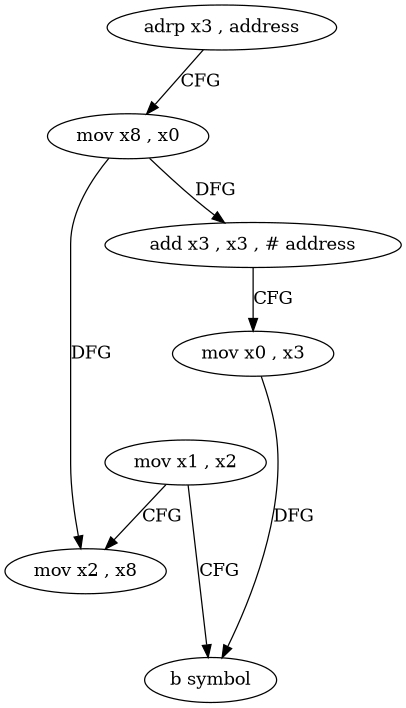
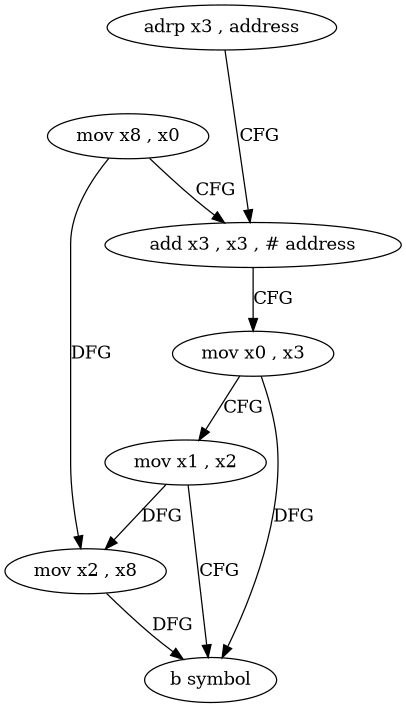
  digraph {
    n1 [label="adrp x3 , address"]
    n2 [label="mov x8 , x0"]
    n3 [label="add x3 , x3 , # address"]
    n4 [label="mov x2 , x8"]
    n5 [label="mov x0 , x3"]
    n6 [label="b symbol"]
    n7 [label="mov x1 , x2"]
-   n1 -> n2 [label=CFG]
-   n2 -> n3 [label=DFG]
+   n1 -> n3 [label=CFG]
+   n2 -> n3 [label=CFG]
    n2 -> n4 [label=DFG]
    n3 -> n5 [label=CFG]
+   n4 -> n6 [label=DFG]
    n5 -> n6 [label=DFG]
-   n7 -> n4 [label=CFG]
+   n5 -> n7 [label=CFG]
+   n7 -> n4 [label=DFG]
    n7 -> n6 [label=CFG]
  }
